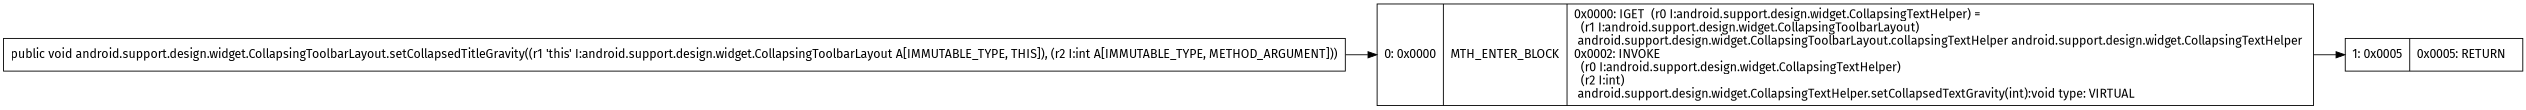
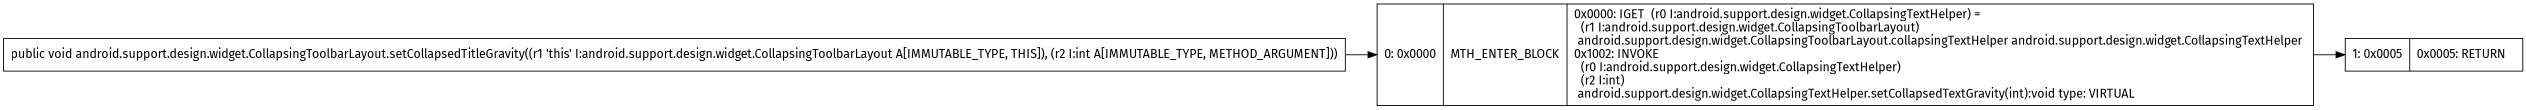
  digraph {
    rankdir=LR
    fontname="Fira Sans"
    node [shape=record fontname="Fira Sans"]
    edge [fontname="Fira Sans"]
-   n1 [label="{0\:\ 0x0000|MTH_ENTER_BLOCK\l|0x0000: IGET  (r0 I:android.support.design.widget.CollapsingTextHelper) = \l  (r1 I:android.support.design.widget.CollapsingToolbarLayout)\l android.support.design.widget.CollapsingToolbarLayout.collapsingTextHelper android.support.design.widget.CollapsingTextHelper \l0x0002: INVOKE  \l  (r0 I:android.support.design.widget.CollapsingTextHelper)\l  (r2 I:int)\l android.support.design.widget.CollapsingTextHelper.setCollapsedTextGravity(int):void type: VIRTUAL \l}"]
+   n1 [label="{0\:\ 0x0000|MTH_ENTER_BLOCK\l|0x0000: IGET  (r0 I:android.support.design.widget.CollapsingTextHelper) = \l  (r1 I:android.support.design.widget.CollapsingToolbarLayout)\l android.support.design.widget.CollapsingToolbarLayout.collapsingTextHelper android.support.design.widget.CollapsingTextHelper \l0x1002: INVOKE  \l  (r0 I:android.support.design.widget.CollapsingTextHelper)\l  (r2 I:int)\l android.support.design.widget.CollapsingTextHelper.setCollapsedTextGravity(int):void type: VIRTUAL \l}"]
    n2 [label="{1\:\ 0x0005|0x0005: RETURN   \l}"]
    n3 [label="{public void android.support.design.widget.CollapsingToolbarLayout.setCollapsedTitleGravity((r1 'this' I:android.support.design.widget.CollapsingToolbarLayout A[IMMUTABLE_TYPE, THIS]), (r2 I:int A[IMMUTABLE_TYPE, METHOD_ARGUMENT])) }"]
    n1 -> n2
    n3 -> n1
  }
